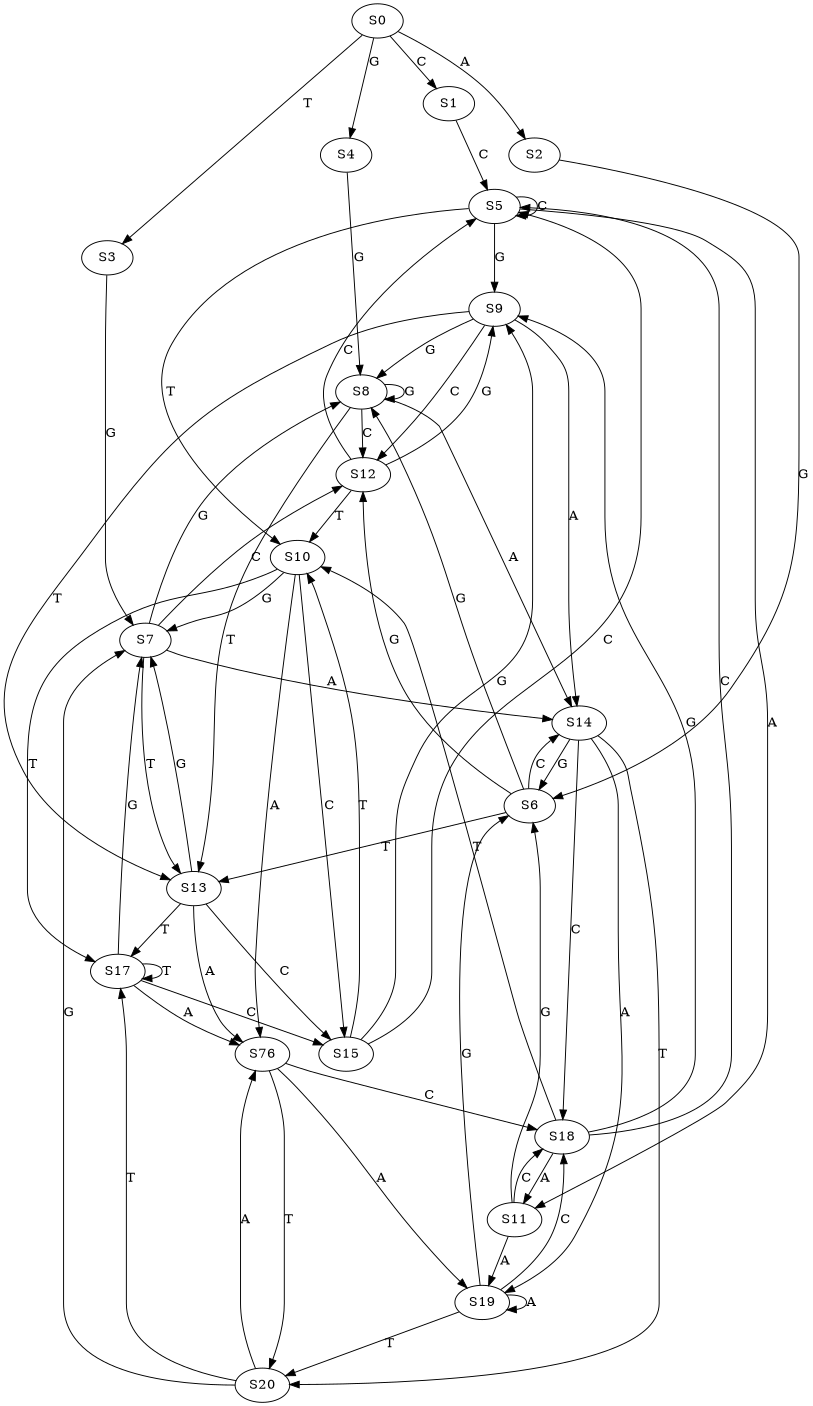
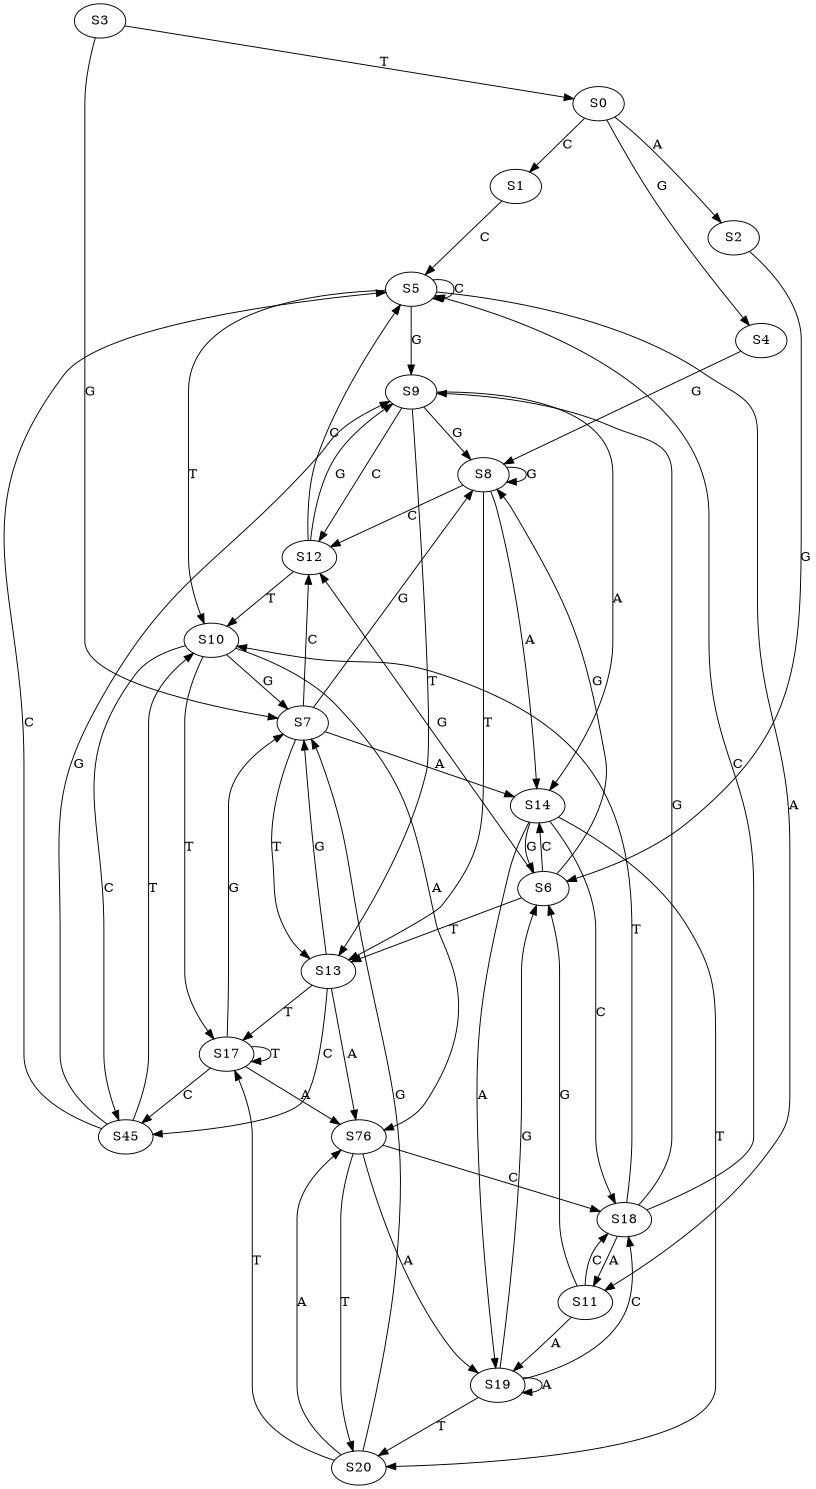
  strict digraph {
    S0
    S1
    S2
    S3
    S4
    S5
    S6
    S7
    S8
    S9
    S10
    S11
    S12
    S13
    S14
-   S15
+   S15 [label=S45]
    n17 [label=S76]
    S17
    S18
    S19
    S20
    S0 -> S1 [label=C]
    S0 -> S2 [label=A]
-   S0 -> S3 [label=T]
+   S3 -> S0 [label=T]
    S0 -> S4 [label=G]
    S1 -> S5 [label=C]
    S2 -> S6 [label=G]
    S3 -> S7 [label=G]
    S4 -> S8 [label=G]
    S5 -> S5 [label=C]
    S5 -> S9 [label=G]
    S5 -> S10 [label=T]
    S5 -> S11 [label=A]
    S6 -> S8 [label=G]
    S6 -> S12 [label=G]
    S6 -> S13 [label=T]
    S6 -> S14 [label=C]
    S7 -> S8 [label=G]
    S7 -> S12 [label=C]
    S7 -> S13 [label=T]
    S7 -> S14 [label=A]
    S8 -> S8 [label=G]
    S8 -> S12 [label=C]
    S8 -> S13 [label=T]
    S8 -> S14 [label=A]
    S9 -> S8 [label=G]
    S9 -> S12 [label=C]
    S9 -> S13 [label=T]
    S9 -> S14 [label=A]
    S10 -> S7 [label=G]
    S10 -> S15 [label=C]
    S10 -> n17 [label=A]
    S10 -> S17 [label=T]
    S11 -> S6 [label=G]
    S11 -> S18 [label=C]
    S11 -> S19 [label=A]
    S12 -> S5 [label=C]
    S12 -> S9 [label=G]
    S12 -> S10 [label=T]
    S13 -> S7 [label=G]
    S13 -> S15 [label=C]
    S13 -> n17 [label=A]
    S13 -> S17 [label=T]
    S14 -> S6 [label=G]
    S14 -> S18 [label=C]
    S14 -> S19 [label=A]
    S14 -> S20 [label=T]
    S15 -> S5 [label=C]
    S15 -> S9 [label=G]
    S15 -> S10 [label=T]
    n17 -> S18 [label=C]
    n17 -> S19 [label=A]
    n17 -> S20 [label=T]
    S17 -> S7 [label=G]
    S17 -> S15 [label=C]
    S17 -> n17 [label=A]
    S17 -> S17 [label=T]
    S18 -> S5 [label=C]
    S18 -> S9 [label=G]
    S18 -> S10 [label=T]
    S18 -> S11 [label=A]
    S19 -> S6 [label=G]
    S19 -> S18 [label=C]
    S19 -> S19 [label=A]
    S19 -> S20 [label=T]
    S20 -> S7 [label=G]
    S20 -> n17 [label=A]
    S20 -> S17 [label=T]
  }
